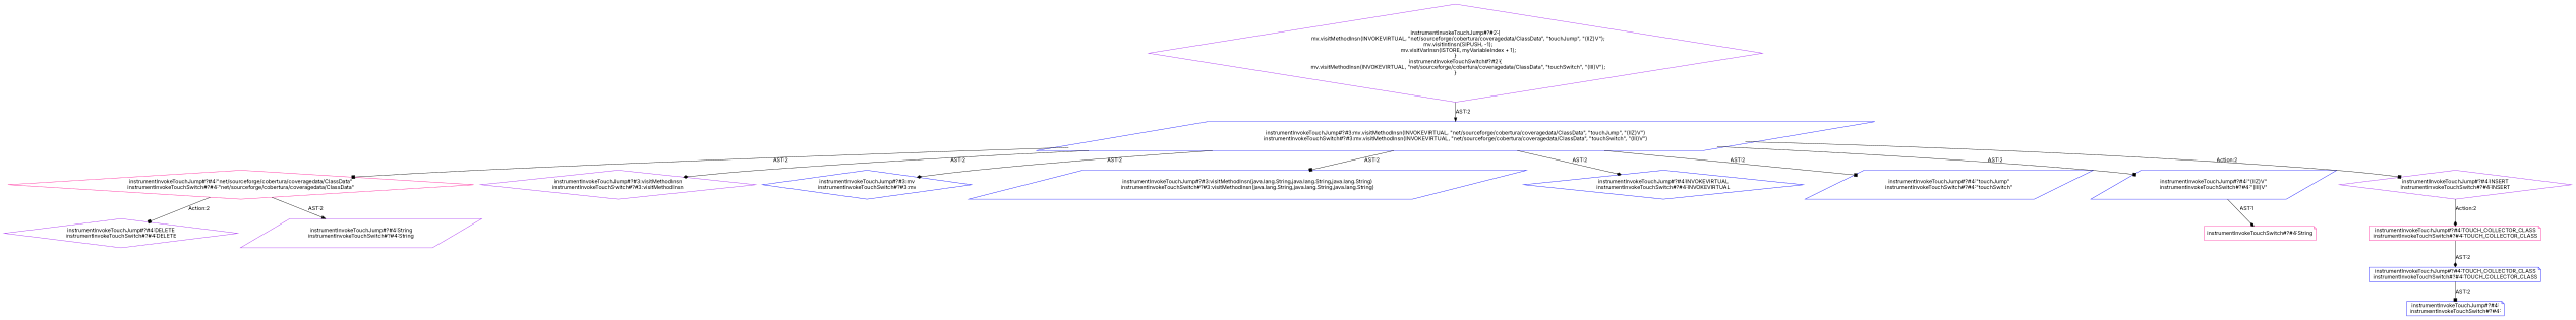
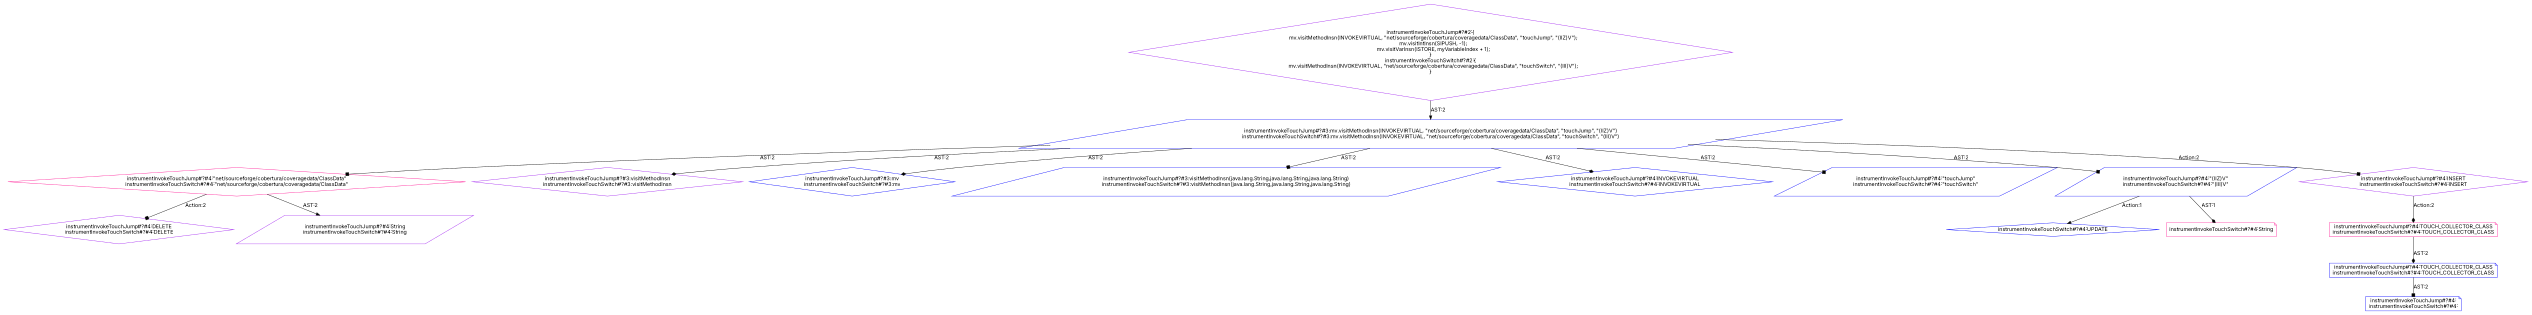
  digraph {
    fontname=Inter
    node [shape=diamond color=blue fontname=Inter]
    edge [arrowhead=box fontname=Inter]
    n1 [label="instrumentInvokeTouchJump#?#4:DELETE\ninstrumentInvokeTouchSwitch#?#4:DELETE" color=purple]
    n2 [label="instrumentInvokeTouchJump#?#4:\"net/sourceforge/cobertura/coveragedata/ClassData\"\ninstrumentInvokeTouchSwitch#?#4:\"net/sourceforge/cobertura/coveragedata/ClassData\"" color=deeppink]
    n3 [label="instrumentInvokeTouchJump#?#4:String\ninstrumentInvokeTouchSwitch#?#4:String" shape=parallelogram color=purple]
    n4 [label="instrumentInvokeTouchJump#?#3:mv.visitMethodInsn(INVOKEVIRTUAL, \"net/sourceforge/cobertura/coveragedata/ClassData\", \"touchJump\", \"(IIZ)V\")\ninstrumentInvokeTouchSwitch#?#3:mv.visitMethodInsn(INVOKEVIRTUAL, \"net/sourceforge/cobertura/coveragedata/ClassData\", \"touchSwitch\", \"(III)V\")" shape=parallelogram]
    n5 [label="instrumentInvokeTouchJump#?#3:visitMethodInsn\ninstrumentInvokeTouchSwitch#?#3:visitMethodInsn" color=purple]
    n6 [label="instrumentInvokeTouchJump#?#3:mv\ninstrumentInvokeTouchSwitch#?#3:mv"]
    n7 [label="instrumentInvokeTouchJump#?#3:visitMethodInsn(java.lang.String,java.lang.String,java.lang.String)\ninstrumentInvokeTouchSwitch#?#3:visitMethodInsn(java.lang.String,java.lang.String,java.lang.String)" shape=parallelogram]
    n8 [label="instrumentInvokeTouchJump#?#4:INVOKEVIRTUAL\ninstrumentInvokeTouchSwitch#?#4:INVOKEVIRTUAL"]
    n9 [label="instrumentInvokeTouchJump#?#4:\"touchJump\"\ninstrumentInvokeTouchSwitch#?#4:\"touchSwitch\"" shape=parallelogram]
    n10 [label="instrumentInvokeTouchJump#?#4:\"(IIZ)V\"\ninstrumentInvokeTouchSwitch#?#4:\"(III)V\"" shape=parallelogram]
    n11 [label="instrumentInvokeTouchJump#?#4:INSERT\ninstrumentInvokeTouchSwitch#?#4:INSERT" color=purple]
    n12 [label="instrumentInvokeTouchJump#?#2:\{\n    mv.visitMethodInsn(INVOKEVIRTUAL, \"net/sourceforge/cobertura/coveragedata/ClassData\", \"touchJump\", \"(IIZ)V\");\n    mv.visitIntInsn(SIPUSH, -1);\n    mv.visitVarInsn(ISTORE, myVariableIndex + 1);\n\}\ninstrumentInvokeTouchSwitch#?#2:\{\n    mv.visitMethodInsn(INVOKEVIRTUAL, \"net/sourceforge/cobertura/coveragedata/ClassData\", \"touchSwitch\", \"(III)V\");\n\}" color=purple]
+   n13 [label="instrumentInvokeTouchSwitch#?#4:UPDATE"]
    n14 [label="instrumentInvokeTouchSwitch#?#4:String" shape=note color=deeppink]
    n15 [label="instrumentInvokeTouchJump#?#4:TOUCH_COLLECTOR_CLASS\ninstrumentInvokeTouchSwitch#?#4:TOUCH_COLLECTOR_CLASS" shape=note color=deeppink]
    n16 [label="instrumentInvokeTouchJump#?#4:TOUCH_COLLECTOR_CLASS\ninstrumentInvokeTouchSwitch#?#4:TOUCH_COLLECTOR_CLASS" shape=note]
    n17 [label="instrumentInvokeTouchJump#?#4:\ninstrumentInvokeTouchSwitch#?#4:" shape=note]
    n2 -> n1 [label="Action:2"]
    n2 -> n3 [label="AST:2" arrowhead=normal]
    n4 -> n2 [label="AST:2"]
    n4 -> n5 [label="AST:2" arrowhead=diamond]
    n4 -> n6 [label="AST:2" arrowhead=diamond]
    n4 -> n7 [label="AST:2"]
    n4 -> n8 [label="AST:2" arrowhead=diamond]
    n4 -> n9 [label="AST:2"]
    n4 -> n10 [label="AST:2"]
    n4 -> n11 [label="Action:2"]
+   n10 -> n13 [label="Action:1" arrowhead=normal]
    n10 -> n14 [label="AST:1" arrowhead=diamond]
    n11 -> n15 [label="Action:2" arrowhead=diamond]
    n12 -> n4 [label="AST:2" arrowhead=normal]
    n15 -> n16 [label="AST:2" arrowhead=diamond]
    n16 -> n17 [label="AST:2"]
  }
